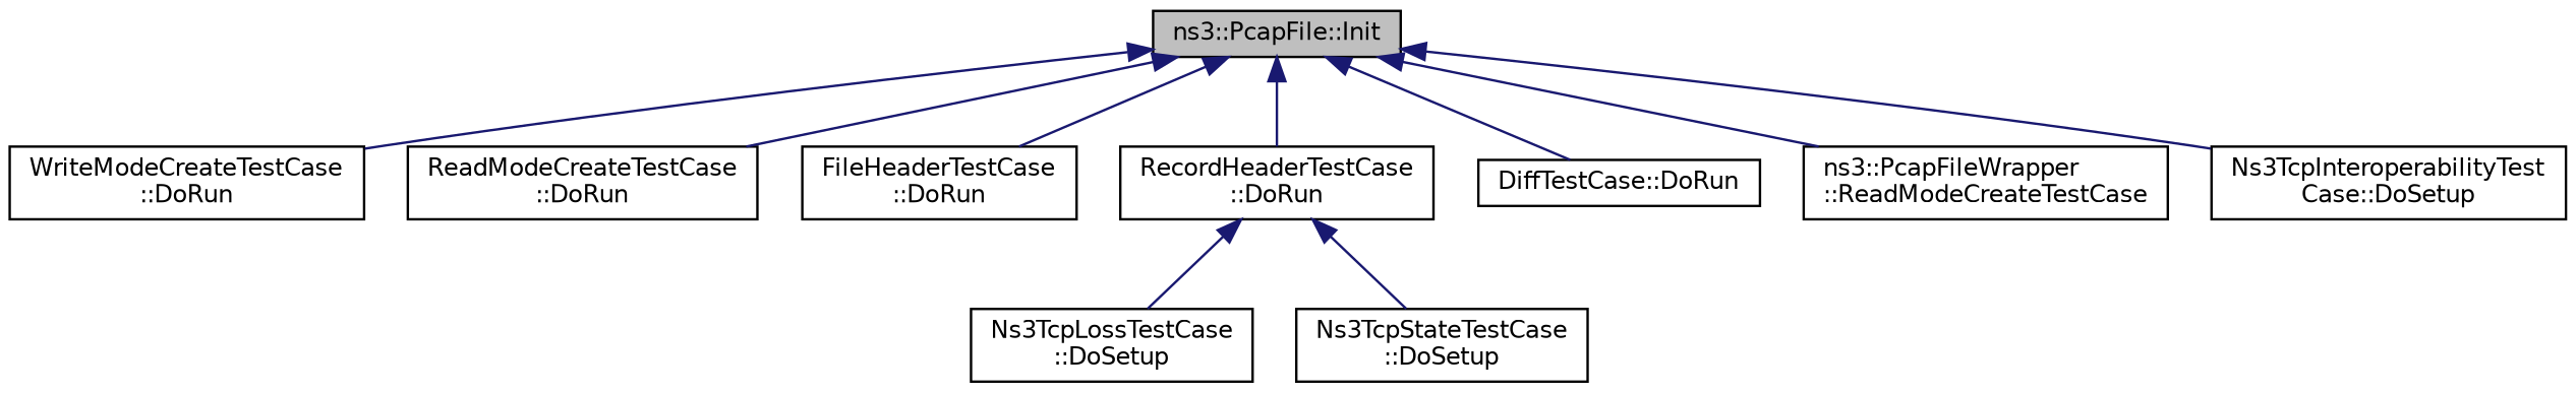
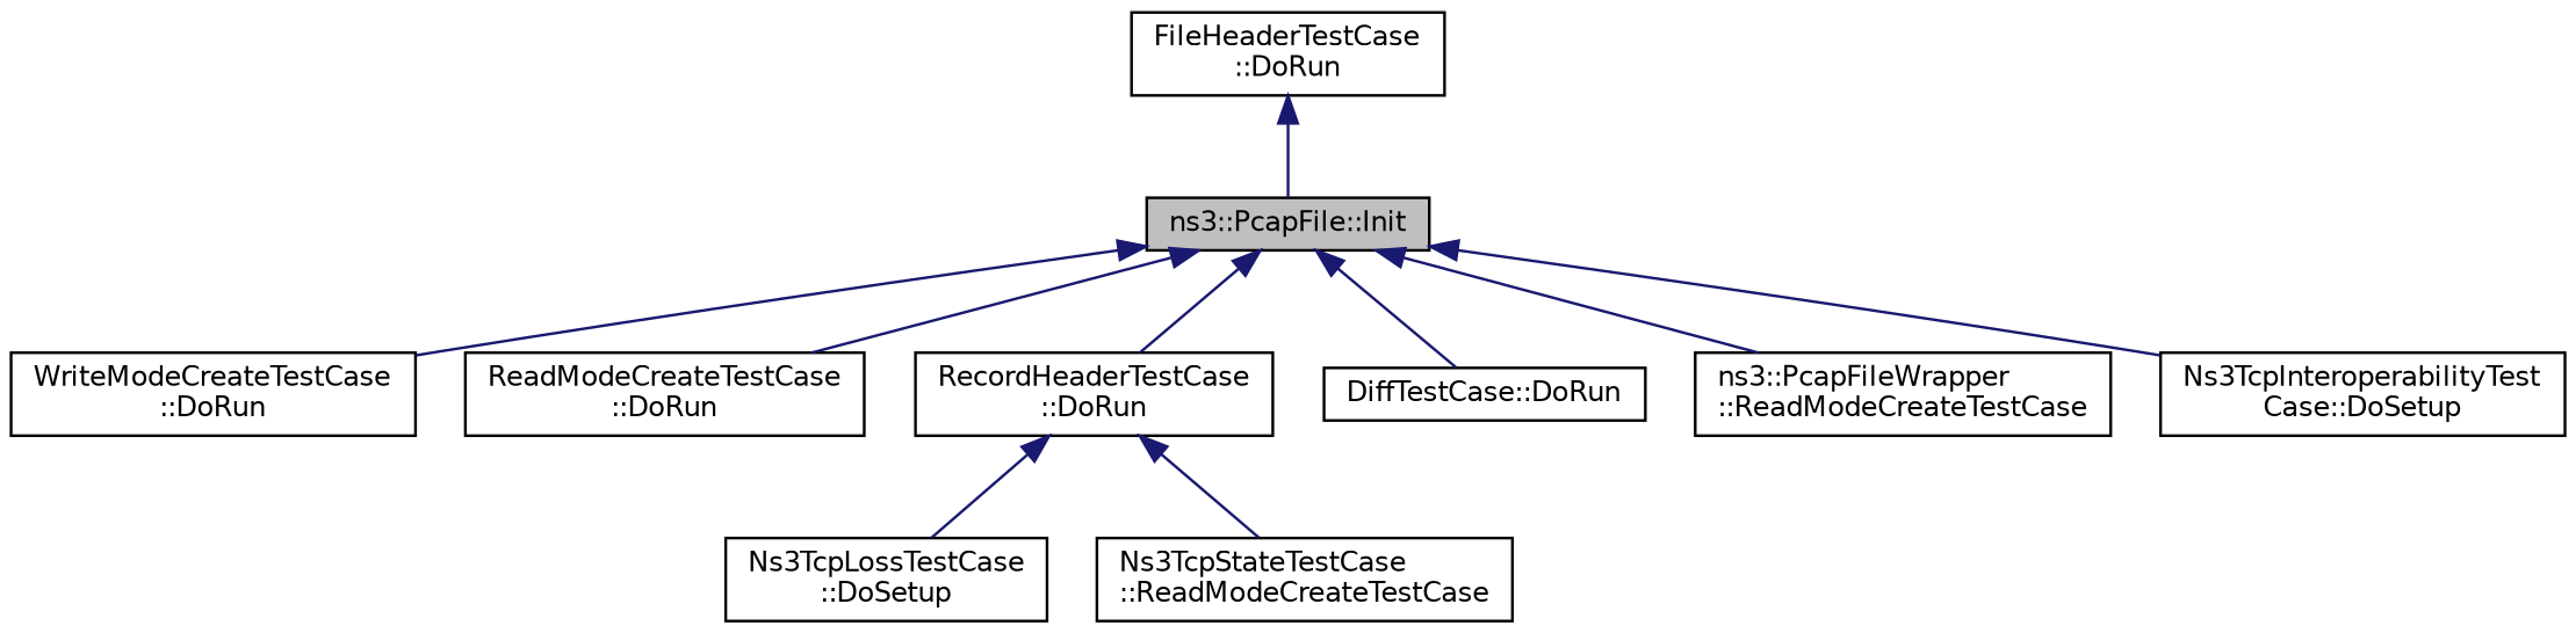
  digraph {
    rankdir=TB
    node [color=black fillcolor=white fontname=Helvetica fontsize=10 shape=record style=filled]
    edge [color=midnightblue dir=back fontname=Helvetica fontsize=10 labelfontname=Helvetica labelfontsize=10 style=solid]
    n1 [fillcolor=grey75 fontcolor=black height=0.2 label="ns3::PcapFile::Init" width=0.4]
    n2 [height=0.2 label="WriteModeCreateTestCase\l::DoRun" width=0.4]
    n3 [height=0.2 label="ReadModeCreateTestCase\l::DoRun" width=0.4]
    n4 [height=0.2 label="FileHeaderTestCase\l::DoRun" width=0.4]
    n5 [height=0.2 label="RecordHeaderTestCase\l::DoRun" width=0.4]
    n6 [height=0.2 label="DiffTestCase::DoRun" width=0.4]
    n7 [height=0.2 label="ns3::PcapFileWrapper\l::ReadModeCreateTestCase" width=0.4]
    n8 [height=0.2 label="Ns3TcpInteroperabilityTest\lCase::DoSetup" width=0.4]
    n9 [height=0.2 label="Ns3TcpLossTestCase\l::DoSetup" width=0.4]
-   n10 [height=0.2 label="Ns3TcpStateTestCase\l::DoSetup" width=0.4]
+   n10 [height=0.2 label="Ns3TcpStateTestCase\l::ReadModeCreateTestCase" width=0.4]
    n1 -> n2
    n1 -> n3
-   n1 -> n4
+   n4 -> n1
    n1 -> n5
    n1 -> n6
    n1 -> n7
    n1 -> n8
    n5 -> n9
    n5 -> n10
  }
